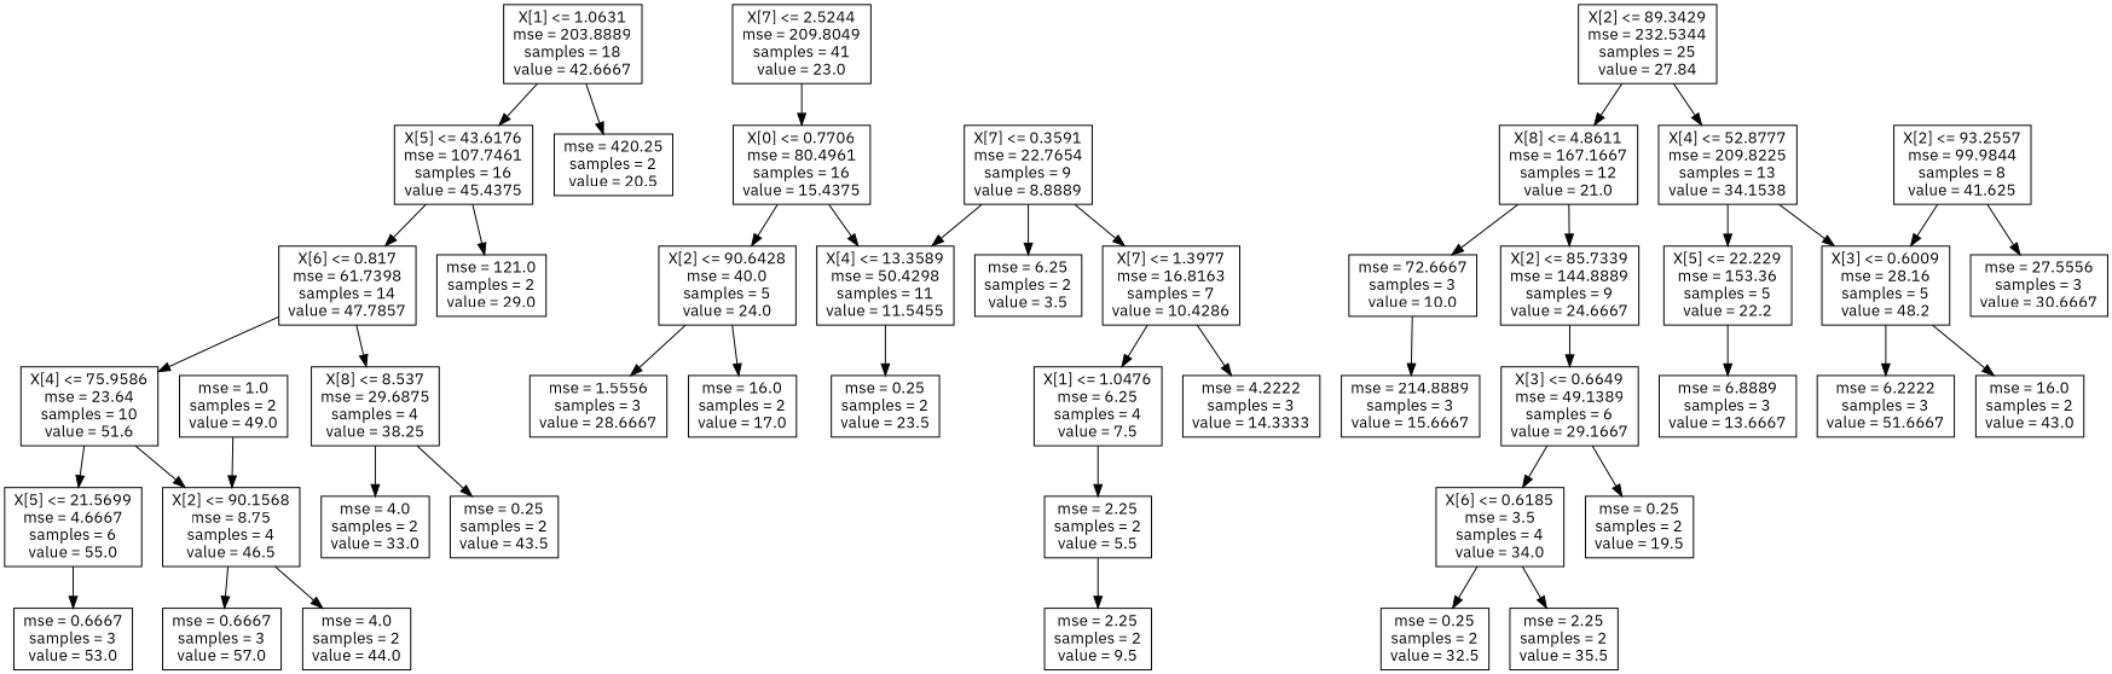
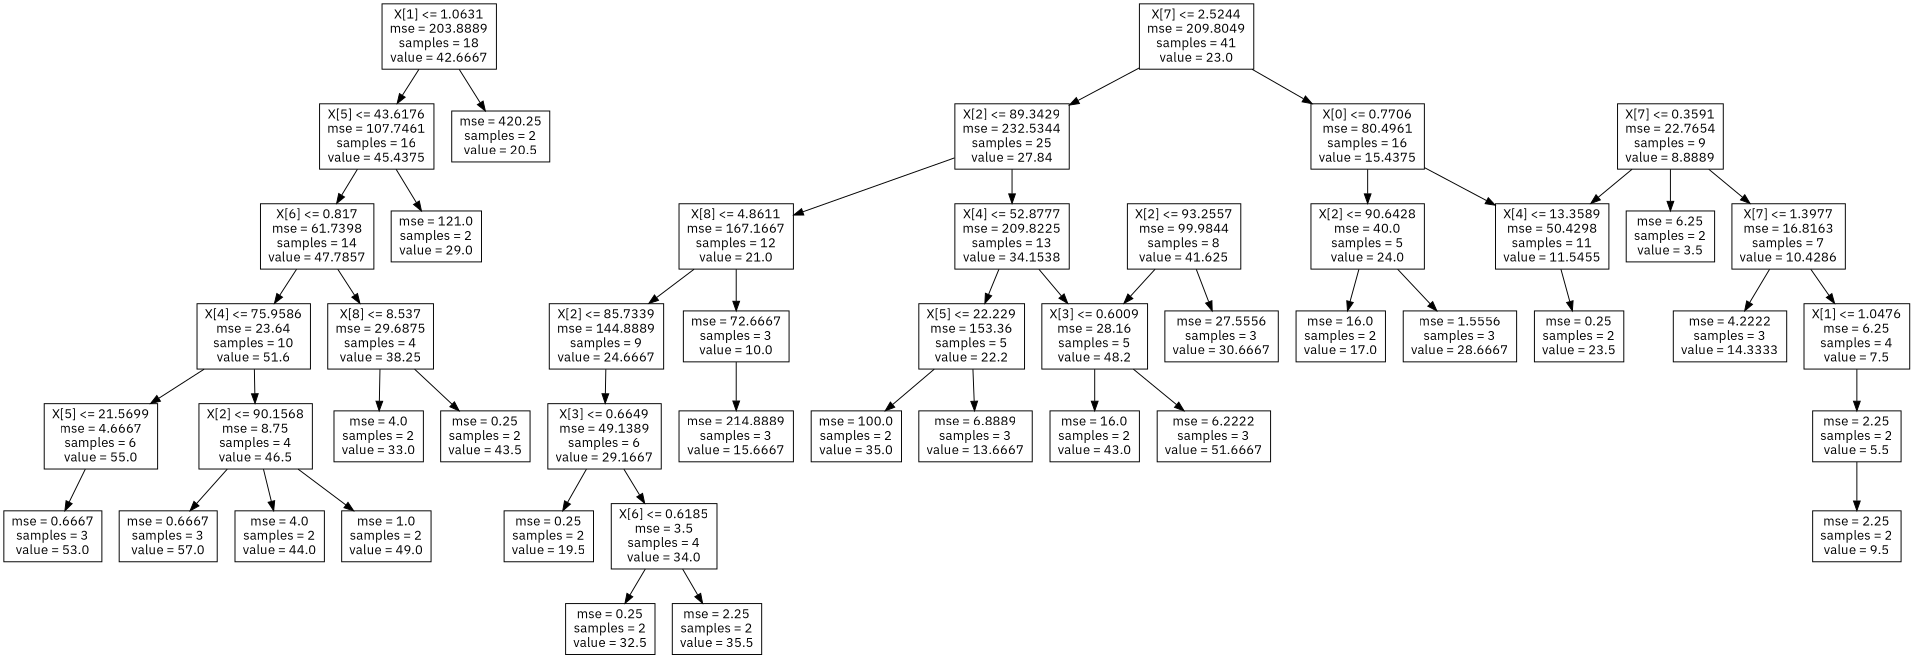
  digraph {
    fontname="IBM Plex Sans"
    node [fontname="IBM Plex Sans" shape=box]
    edge [fontname="IBM Plex Sans"]
    n1 [label="X[1] <= 1.0631\nmse = 203.8889\nsamples = 18\nvalue = 42.6667"]
    n2 [label="X[5] <= 43.6176\nmse = 107.7461\nsamples = 16\nvalue = 45.4375"]
    n3 [label="mse = 420.25\nsamples = 2\nvalue = 20.5"]
    n4 [label="X[7] <= 2.5244\nmse = 209.8049\nsamples = 41\nvalue = 23.0"]
    n5 [label="X[0] <= 0.7706\nmse = 80.4961\nsamples = 16\nvalue = 15.4375"]
    n6 [label="X[2] <= 89.3429\nmse = 232.5344\nsamples = 25\nvalue = 27.84"]
    n7 [label="X[6] <= 0.817\nmse = 61.7398\nsamples = 14\nvalue = 47.7857"]
    n8 [label="mse = 121.0\nsamples = 2\nvalue = 29.0"]
    n9 [label="X[4] <= 75.9586\nmse = 23.64\nsamples = 10\nvalue = 51.6"]
    n10 [label="X[8] <= 8.537\nmse = 29.6875\nsamples = 4\nvalue = 38.25"]
    n11 [label="X[5] <= 21.5699\nmse = 4.6667\nsamples = 6\nvalue = 55.0"]
    n12 [label="X[2] <= 90.1568\nmse = 8.75\nsamples = 4\nvalue = 46.5"]
    n13 [label="mse = 4.0\nsamples = 2\nvalue = 33.0"]
    n14 [label="mse = 0.25\nsamples = 2\nvalue = 43.5"]
    n15 [label="mse = 0.6667\nsamples = 3\nvalue = 53.0"]
    n16 [label="mse = 0.6667\nsamples = 3\nvalue = 57.0"]
    n17 [label="mse = 4.0\nsamples = 2\nvalue = 44.0"]
    n18 [label="mse = 1.0\nsamples = 2\nvalue = 49.0"]
    n19 [label="X[4] <= 13.3589\nmse = 50.4298\nsamples = 11\nvalue = 11.5455"]
    n20 [label="X[2] <= 90.6428\nmse = 40.0\nsamples = 5\nvalue = 24.0"]
    n21 [label="X[8] <= 4.8611\nmse = 167.1667\nsamples = 12\nvalue = 21.0"]
    n22 [label="X[4] <= 52.8777\nmse = 209.8225\nsamples = 13\nvalue = 34.1538"]
    n23 [label="mse = 0.25\nsamples = 2\nvalue = 23.5"]
    n24 [label="mse = 1.5556\nsamples = 3\nvalue = 28.6667"]
    n25 [label="mse = 16.0\nsamples = 2\nvalue = 17.0"]
    n26 [label="X[7] <= 0.3591\nmse = 22.7654\nsamples = 9\nvalue = 8.8889"]
    n27 [label="mse = 6.25\nsamples = 2\nvalue = 3.5"]
    n28 [label="X[7] <= 1.3977\nmse = 16.8163\nsamples = 7\nvalue = 10.4286"]
    n29 [label="mse = 4.2222\nsamples = 3\nvalue = 14.3333"]
    n30 [label="X[1] <= 1.0476\nmse = 6.25\nsamples = 4\nvalue = 7.5"]
    n31 [label="mse = 2.25\nsamples = 2\nvalue = 5.5"]
    n32 [label="mse = 2.25\nsamples = 2\nvalue = 9.5"]
    n33 [label="mse = 72.6667\nsamples = 3\nvalue = 10.0"]
    n34 [label="X[2] <= 85.7339\nmse = 144.8889\nsamples = 9\nvalue = 24.6667"]
    n35 [label="X[5] <= 22.229\nmse = 153.36\nsamples = 5\nvalue = 22.2"]
    n36 [label="X[3] <= 0.6009\nmse = 28.16\nsamples = 5\nvalue = 48.2"]
    n37 [label="mse = 214.8889\nsamples = 3\nvalue = 15.6667"]
    n38 [label="X[3] <= 0.6649\nmse = 49.1389\nsamples = 6\nvalue = 29.1667"]
    n39 [label="X[6] <= 0.6185\nmse = 3.5\nsamples = 4\nvalue = 34.0"]
    n40 [label="mse = 0.25\nsamples = 2\nvalue = 19.5"]
    n41 [label="mse = 0.25\nsamples = 2\nvalue = 32.5"]
    n42 [label="mse = 2.25\nsamples = 2\nvalue = 35.5"]
    n43 [label="X[2] <= 93.2557\nmse = 99.9844\nsamples = 8\nvalue = 41.625"]
    n44 [label="mse = 27.5556\nsamples = 3\nvalue = 30.6667"]
    n45 [label="mse = 6.8889\nsamples = 3\nvalue = 13.6667"]
+   n46 [label="mse = 100.0\nsamples = 2\nvalue = 35.0"]
    n47 [label="mse = 6.2222\nsamples = 3\nvalue = 51.6667"]
    n48 [label="mse = 16.0\nsamples = 2\nvalue = 43.0"]
    n1 -> n2
    n1 -> n3
    n2 -> n7
    n2 -> n8
    n4 -> n5
+   n4 -> n6
    n5 -> n19
    n5 -> n20
    n6 -> n21
    n6 -> n22
    n7 -> n9
    n7 -> n10
    n9 -> n11
    n9 -> n12
    n10 -> n13
    n10 -> n14
    n11 -> n15
    n12 -> n16
    n12 -> n17
-   n18 -> n12
+   n12 -> n18
    n19 -> n23
    n20 -> n24
    n20 -> n25
    n21 -> n33
    n21 -> n34
    n22 -> n35
    n22 -> n36
    n26 -> n19
    n26 -> n27
    n26 -> n28
    n28 -> n29
    n28 -> n30
    n30 -> n31
    n31 -> n32
    n33 -> n37
    n34 -> n38
    n35 -> n45
+   n35 -> n46
    n36 -> n47
    n36 -> n48
    n38 -> n39
    n38 -> n40
    n39 -> n41
    n39 -> n42
    n43 -> n36
    n43 -> n44
  }
